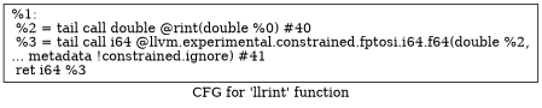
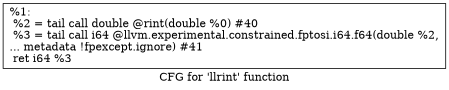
  digraph {
    label="CFG for 'llrint' function"
    rankdir=LR
-   n1 [label="{%1:\l  %2 = tail call double @rint(double %0) #40\l  %3 = tail call i64 @llvm.experimental.constrained.fptosi.i64.f64(double %2,\l... metadata !constrained.ignore) #41\l  ret i64 %3\l}" shape=record]
+   n1 [label="{%1:\l  %2 = tail call double @rint(double %0) #40\l  %3 = tail call i64 @llvm.experimental.constrained.fptosi.i64.f64(double %2,\l... metadata !fpexcept.ignore) #41\l  ret i64 %3\l}" shape=record]
  }
